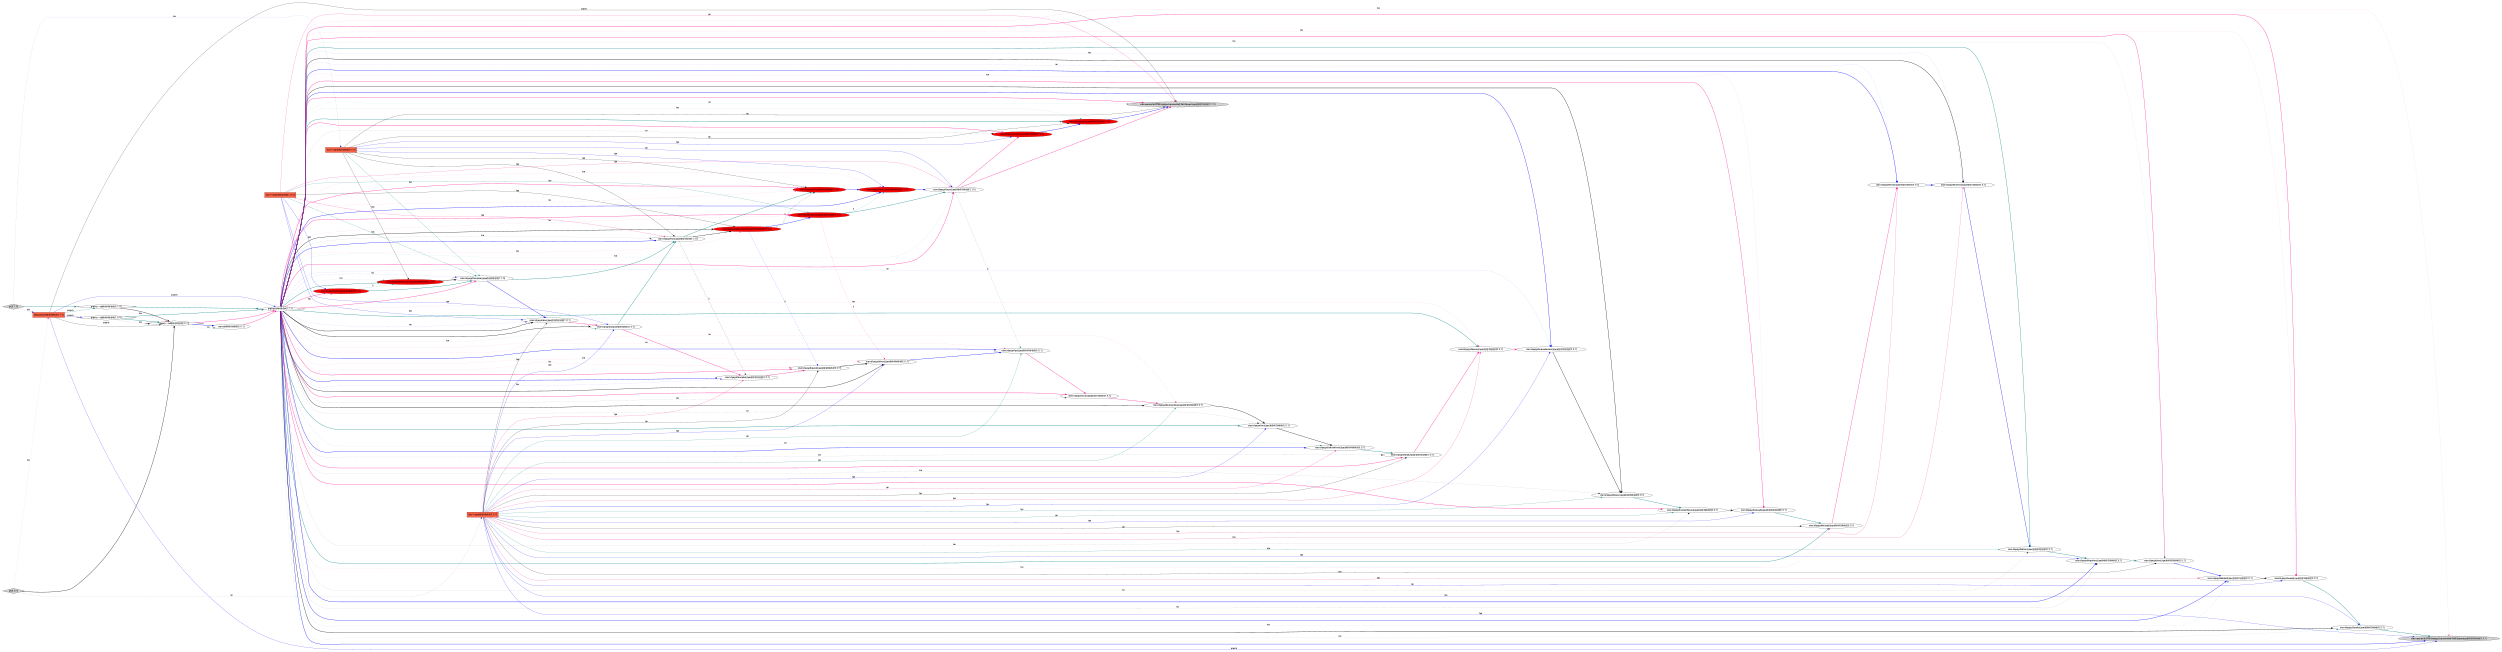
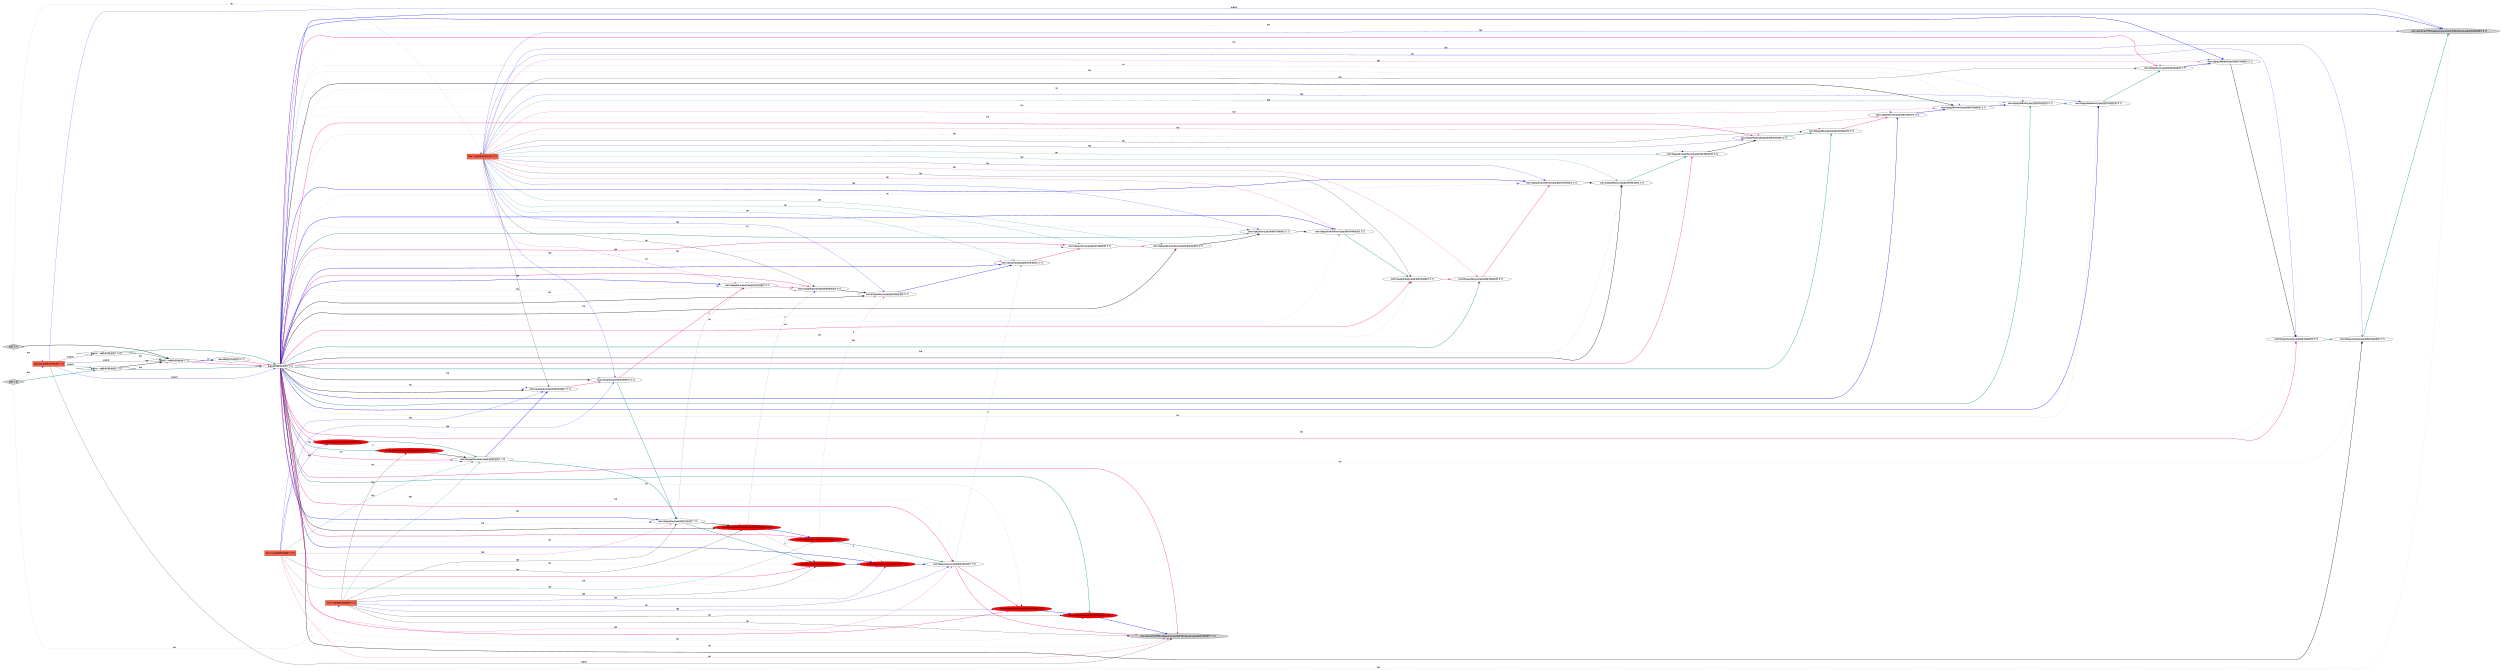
  digraph {
    fontname=Oswald
    rankdir=LR
    node [fillcolor=white fontname=Oswald shape=ellipse style=filled]
    edge [arrowhead=diamond color=deeppink fontname=Oswald style=bold]
    n1 [label="return toType(getMinLength(),type)@@@21@@@['0', '0', '1']"]
    n2 [label="return toType(getPattern(),type)@@@22@@@['0', '0', '1']"]
    n3 [label="return toType(getMaxItems(),type)@@@23@@@['0', '0', '1']"]
    n4 [label="return toType(getUniqueItems(),type)@@@25@@@['0', '0', '1']"]
    n5 [label="return toType(getEnum(),type)@@@26@@@['0', '0', '1']"]
    n6 [label="return toType(getMultipleOf(),type)@@@27@@@['0', '0', '1']"]
    n7 [fillcolor=red label="return toType(getIn(),type)@@@8@@@['0', '1', '0']"]
    n8 [fillcolor=red label="return toType(getName(),type)@@@9@@@['0', '1', '0']"]
    n9 [label="return toType(getScopes(),type)@@@10@@@['1', '1', '0']"]
    n10 [fillcolor=red label="return toType(getAuthorizationUrl(),type)@@@10@@@['1', '0', '0']"]
    n11 [label="return toType(getRequired(),type)@@@8@@@['0', '0', '1']"]
    n12 [fillcolor=red label="return toType(getTokenUrl(),type)@@@11@@@['1', '0', '0']"]
    n13 [label="return toType(getSchema(),type)@@@9@@@['0', '0', '1']"]
    n14 [label="return toType(getAllowEmptyValue(),type)@@@12@@@['0', '0', '1']"]
    n15 [label="return toType(getItems(),type)@@@13@@@['0', '0', '1']"]
    n16 [label="return toType(getCollectionFormat(),type)@@@14@@@['0', '0', '1']"]
    n17 [label="return toType(getExample(),type)@@@28@@@['0', '0', '1']"]
    n18 [label="property@@@4@@@['1', '1', '1']" shape=diamond]
    n19 [fillcolor=lightgray label="return super.edu.fdu.CPPDG.tinypdg.pe.ExpressionInfo@15eff03propertytype@@@30@@@['0', '0', '1']"]
    n20 [label="return toType(getMinimum(),type)@@@18@@@['0', '0', '1']"]
    n21 [label="return toType(getExclusiveMinimum(),type)@@@19@@@['0', '0', '1']"]
    n22 [label="return toType(getDescription(),type)@@@7@@@['0', '0', '1']"]
    n23 [label="return toType(getExamples(),type)@@@29@@@['0', '0', '1']"]
    n24 [label="return toType(getDescription(),type)@@@6@@@['1', '1', '0']"]
    n25 [fillcolor=red label="return toType(getTokenUrl(),type)@@@11@@@['0', '1', '0']"]
    n26 [label="return toType(getFlow(),type)@@@7@@@['1', '1', '0']"]
    n27 [label="return toType(getMaximum(),type)@@@16@@@['0', '0', '1']"]
    n28 [label="return toType(getDefault(),type)@@@15@@@['0', '0', '1']"]
    n29 [label="return toType(getFormat(),type)@@@11@@@['0', '0', '1']"]
    n30 [fillcolor=red label="return toType(getAuthorizationUrl(),type)@@@5@@@['0', '1', '0']"]
    n31 [label="return toType(getExclusiveMaximum(),type)@@@17@@@['0', '0', '1']"]
    n32 [fillcolor=red label="return toType(getType(),type)@@@5@@@['1', '0', '0']"]
    n33 [label="return toType(getIn(),type)@@@6@@@['1', '0', '1']"]
    n34 [label="return toType(getType(),type)@@@10@@@['0', '0', '1']"]
    n35 [label="return toType(getMinItems(),type)@@@24@@@['0', '0', '1']"]
    n36 [label="return toType(getName(),type)@@@5@@@['1', '0', '1']"]
    n37 [label="return toType(getMaxLength(),type)@@@20@@@['0', '0', '1']"]
    n38 [fillcolor=red label="return toType(getType(),type)@@@12@@@['0', '1', '0']"]
    n39 [fillcolor=lightgray label="return super.edu.fdu.CPPDG.tinypdg.pe.ExpressionInfo@15efe23propertytype@@@13@@@['1', '1', '0']"]
    n40 [fillcolor=tomato label="Class<T> type@@@2@@@['0', '1', '0']" shape=box]
    n41 [fillcolor=lightgray label="get['0', '0', '1']" shape=diamond]
    n42 [fillcolor=tomato label="Class<T> type@@@2@@@['0', '0', '1']" shape=box]
    n43 [label="property == null@@@3@@@['1', '1', '1']" shape=diamond]
    n44 [fillcolor=tomato label="String property@@@2@@@['1', '1', '1']" shape=box]
    n45 [label="return null@@@3@@@['0', '0', '1']"]
    n46 [label="property == null@@@3@@@['0', '1', '0']" shape=diamond]
    n47 [label="property == null@@@3@@@['1', '0', '0']" shape=diamond]
    n48 [fillcolor=tomato label="Class<T> type@@@2@@@['1', '0', '0']" shape=box]
    n49 [fillcolor=lightgray label="get['0', '1', '0']" shape=diamond]
    n1 -> n2 [arrowhead=vee]
    n2 -> n3 [color=blue]
    n3 -> n35 [color=blue]
    n4 -> n5 [arrowhead=vee color=teal]
    n5 -> n6 [color=blue]
    n6 -> n17 [color=black]
    n7 -> n8 [color=blue]
    n8 -> n9 [color=blue]
    n9 -> n25 [arrowhead=vee]
    n9 -> n34 [color=teal label=0 style=dashed]
    n9 -> n39
    n10 -> n7 [color=black label=0 style=dashed]
    n10 -> n11 [color=blue label=0 style=dashed]
    n10 -> n12 [arrowhead=vee color=blue]
    n11 -> n13 [color=black]
    n12 -> n8 [arrowhead=vee color=teal label=0 style=dashed]
    n12 -> n9 [color=teal]
    n12 -> n13 [label=0 style=dashed]
    n13 -> n34 [color=blue]
    n14 -> n15 [arrowhead=vee color=black]
    n15 -> n16 [color=black]
    n16 -> n28 [arrowhead=vee color=teal]
    n17 -> n23 [arrowhead=vee color=teal]
    n18 -> n1 [color=teal]
    n18 -> n1 [label=true style=dotted]
    n18 -> n2 [color=blue label=true style=dotted]
    n18 -> n2 [color=blue]
    n18 -> n3 [arrowhead=vee color=blue label=true style=dotted]
    n18 -> n3 [arrowhead=vee color=black]
    n18 -> n4 [color=blue]
    n18 -> n4 [color=black label=true style=dotted]
    n18 -> n5
    n18 -> n5 [color=teal label=true style=dotted]
    n18 -> n6 [arrowhead=vee color=blue]
    n18 -> n6 [color=teal label=true style=dotted]
    n18 -> n7 [arrowhead=vee]
    n18 -> n7 [label=true style=dotted]
    n18 -> n8 [arrowhead=vee color=blue]
    n18 -> n8 [label=true style=dotted]
    n18 -> n9 [arrowhead=vee color=teal label=true style=dotted]
    n18 -> n9 [arrowhead=vee]
    n18 -> n10 [arrowhead=vee label=true style=dotted]
    n18 -> n10 [arrowhead=vee color=black]
    n18 -> n11 [arrowhead=vee label=true style=dotted]
    n18 -> n11
    n18 -> n12 [arrowhead=vee]
    n18 -> n12 [label=true style=dotted]
    n18 -> n13 [color=black]
    n18 -> n13 [arrowhead=vee label=true style=dotted]
    n18 -> n14 [color=black]
    n18 -> n14 [label=true style=dotted]
    n18 -> n15 [color=black label=true style=dotted]
    n18 -> n15 [color=teal]
    n18 -> n16 [color=teal label=true style=dotted]
    n18 -> n16 [color=blue]
    n18 -> n17
    n18 -> n17 [label=true style=dotted]
    n18 -> n19 [arrowhead=vee label=true style=dotted]
    n18 -> n19 [color=blue]
    n18 -> n20 [arrowhead=vee color=black label=true style=dotted]
    n18 -> n20 [arrowhead=vee color=black]
    n18 -> n21 [arrowhead=vee]
    n18 -> n21 [color=black label=true style=dotted]
    n18 -> n22 [arrowhead=vee color=blue label=true style=dotted]
    n18 -> n22 [color=blue]
    n18 -> n23 [color=teal label=true style=dotted]
    n18 -> n23 [color=black]
    n18 -> n24 [arrowhead=vee]
    n18 -> n24 [color=blue label=true style=dotted]
    n18 -> n25 [arrowhead=vee]
    n18 -> n25 [color=black label=true style=dotted]
    n18 -> n26 [color=blue]
    n18 -> n26 [arrowhead=vee color=black label=true style=dotted]
    n18 -> n27 [label=true style=dotted]
    n18 -> n27 [arrowhead=vee color=teal]
    n18 -> n28 [color=black label=true style=dotted]
    n18 -> n28 [arrowhead=vee]
    n18 -> n29 [arrowhead=vee]
    n18 -> n29 [arrowhead=vee color=black label=true style=dotted]
    n18 -> n30 [color=teal label=true style=dotted]
    n18 -> n30 [color=teal]
    n18 -> n31 [arrowhead=vee color=blue]
    n18 -> n31 [arrowhead=vee color=blue label=true style=dotted]
    n18 -> n32 [label=true style=dotted]
    n18 -> n32
    n18 -> n33 [arrowhead=vee color=black]
    n18 -> n33 [arrowhead=vee color=teal label=true style=dotted]
    n18 -> n34 [arrowhead=vee label=true style=dotted]
    n18 -> n34 [color=blue]
    n18 -> n35 [arrowhead=vee color=black label=true style=dotted]
    n18 -> n35 [color=teal]
    n18 -> n36 [arrowhead=vee color=black]
    n18 -> n36 [arrowhead=vee color=blue label=true style=dotted]
    n18 -> n37 [label=true style=dotted]
    n18 -> n37
    n18 -> n38 [color=teal label=true style=dotted]
    n18 -> n38 [arrowhead=vee color=teal]
    n18 -> n39
    n18 -> n39 [arrowhead=vee color=teal label=true style=dotted]
    n20 -> n21 [arrowhead=vee color=teal]
    n21 -> n37 [arrowhead=vee color=black]
    n22 -> n11 [arrowhead=vee]
    n23 -> n19 [color=teal]
    n24 -> n26 [color=teal]
    n24 -> n36 [arrowhead=vee color=blue]
    n25 -> n38 [color=blue]
    n26 -> n7 [arrowhead=vee color=teal]
    n26 -> n10 [color=black]
    n26 -> n22 [arrowhead=vee color=black label=0 style=dashed]
    n27 -> n31 [arrowhead=vee]
    n28 -> n27 [arrowhead=vee]
    n29 -> n14
    n30 -> n24 [color=black]
    n31 -> n20 [arrowhead=vee color=black]
    n32 -> n24 [arrowhead=vee color=teal]
    n32 -> n30 [arrowhead=vee color=teal label=0 style=dashed]
    n33 -> n22
    n33 -> n26 [color=teal]
    n34 -> n29
    n35 -> n4 [arrowhead=vee color=teal]
    n36 -> n33
    n37 -> n1 [color=teal]
    n38 -> n39 [color=blue]
    n40 -> n7 [color=black label=type style=solid]
    n40 -> n8 [color=blue label=type style=solid]
    n40 -> n9 [color=blue label=type style=solid]
    n40 -> n24 [arrowhead=vee color=teal label=type style=solid]
    n40 -> n25 [color=blue label=type style=solid]
    n40 -> n26 [color=black label=type style=solid]
    n40 -> n30 [color=black label=type style=solid]
    n40 -> n38 [color=black label=type style=solid]
    n40 -> n39 [color=black label=type style=solid]
    n41 -> n42 [arrowhead=vee color=black label=true style=dotted]
    n41 -> n43 [arrowhead=vee color=black]
    n41 -> n44 [label=true style=dotted]
    n42 -> n1 [color=black label=type style=solid]
    n42 -> n2 [arrowhead=vee label=type style=solid]
    n42 -> n3 [arrowhead=vee label=type style=solid]
    n42 -> n4 [color=blue label=type style=solid]
    n42 -> n5 [color=black label=type style=solid]
    n42 -> n6 [label=type style=solid]
    n42 -> n11 [color=black label=type style=solid]
    n42 -> n13 [arrowhead=vee color=blue label=type style=solid]
    n42 -> n14 [arrowhead=vee color=teal label=type style=solid]
    n42 -> n15 [color=blue label=type style=solid]
    n42 -> n16 [label=type style=solid]
    n42 -> n17 [color=blue label=type style=solid]
    n42 -> n19 [arrowhead=vee color=blue label=type style=solid]
    n42 -> n20 [arrowhead=vee color=teal label=type style=solid]
    n42 -> n21 [arrowhead=vee color=teal label=type style=solid]
    n42 -> n22 [arrowhead=vee label=type style=solid]
    n42 -> n23 [arrowhead=vee color=blue label=type style=solid]
    n42 -> n27 [label=type style=solid]
    n42 -> n28 [color=black label=type style=solid]
+   n42 -> n29 [arrowhead=vee color=teal label=type style=solid]
    n42 -> n31 [color=blue label=type style=solid]
    n42 -> n33 [color=blue label=type style=solid]
    n42 -> n34 [arrowhead=vee color=teal label=type style=solid]
    n42 -> n35 [arrowhead=vee color=teal label=type style=solid]
    n42 -> n36 [arrowhead=vee color=black label=type style=solid]
    n42 -> n37 [color=blue label=type style=solid]
    n43 -> n18
    n43 -> n45 [color=blue]
    n43 -> n45 [color=teal label=true style=dotted]
    n44 -> n18 [arrowhead=vee color=blue label=property style=solid]
    n44 -> n19 [color=blue label=property style=solid]
    n44 -> n39 [color=black label=property style=solid]
    n44 -> n43 [arrowhead=vee color=black label=property style=solid]
    n44 -> n46 [color=teal label=property style=solid]
    n44 -> n47 [arrowhead=vee color=blue label=property style=solid]
    n45 -> n18
    n46 -> n18 [color=teal]
    n46 -> n43 [arrowhead=vee label=true style=dotted]
    n46 -> n43 [arrowhead=vee color=black]
    n47 -> n18 [arrowhead=vee color=teal]
    n47 -> n43 [arrowhead=vee color=teal]
    n47 -> n43 [color=black label=true style=dotted]
    n48 -> n9 [arrowhead=vee label=type style=solid]
    n48 -> n10 [arrowhead=vee color=black label=type style=solid]
    n48 -> n12 [arrowhead=vee color=teal label=type style=solid]
    n48 -> n24 [color=teal label=type style=solid]
    n48 -> n26 [arrowhead=vee label=type style=solid]
    n48 -> n32 [color=blue label=type style=solid]
    n48 -> n33 [arrowhead=vee color=blue label=type style=solid]
    n48 -> n36 [color=blue label=type style=solid]
    n48 -> n39 [label=type style=solid]
    n49 -> n40 [color=blue label=true style=dotted]
    n49 -> n44 [color=blue label=true style=dotted]
    n49 -> n46 [arrowhead=vee color=teal]
  }
